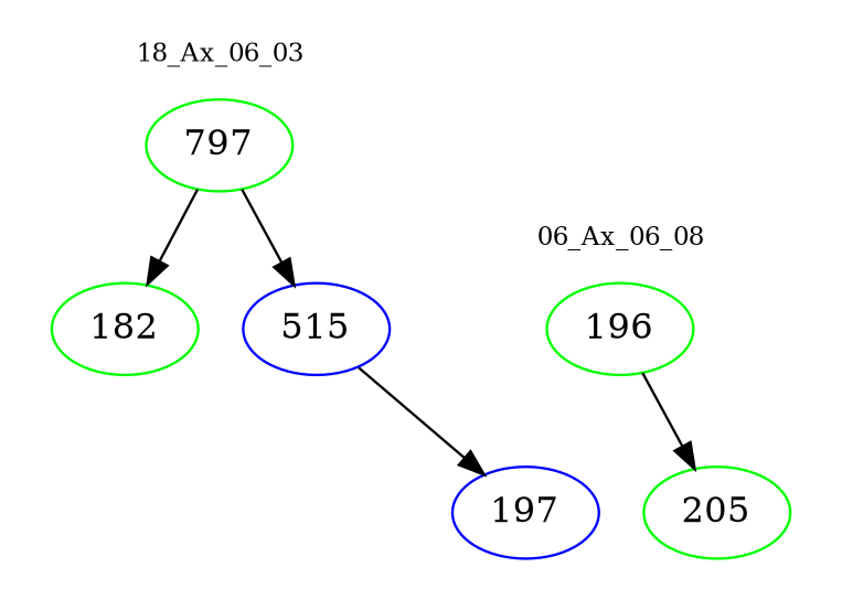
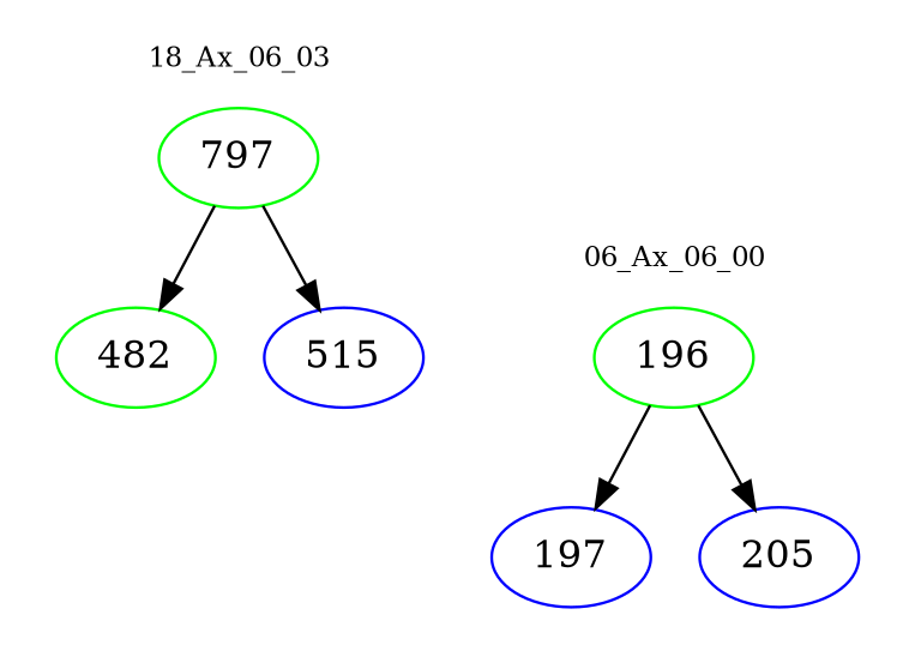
  digraph {
    node [color=green]
    edge [color=black]
    n1 [label=797]
-   n2 [label=182]
+   n2 [label=482]
    n3 [color=blue label=515]
    n4 [label=196]
    n5 [color=blue label=197]
-   n6 [label=205]
+   n6 [color=blue label=205]
    subgraph cluster_1 {
      color=white
      fontsize=10
      label="18_Ax_06_03"
      n1
      n2
      n3
    }
    subgraph cluster_2 {
      color=white
      fontsize=10
-     label="06_Ax_06_08"
+     label="06_Ax_06_00"
      n4
      n5
      n6
    }
    n1 -> n2
    n1 -> n3
-   n3 -> n5
+   n4 -> n5
    n4 -> n6
  }
